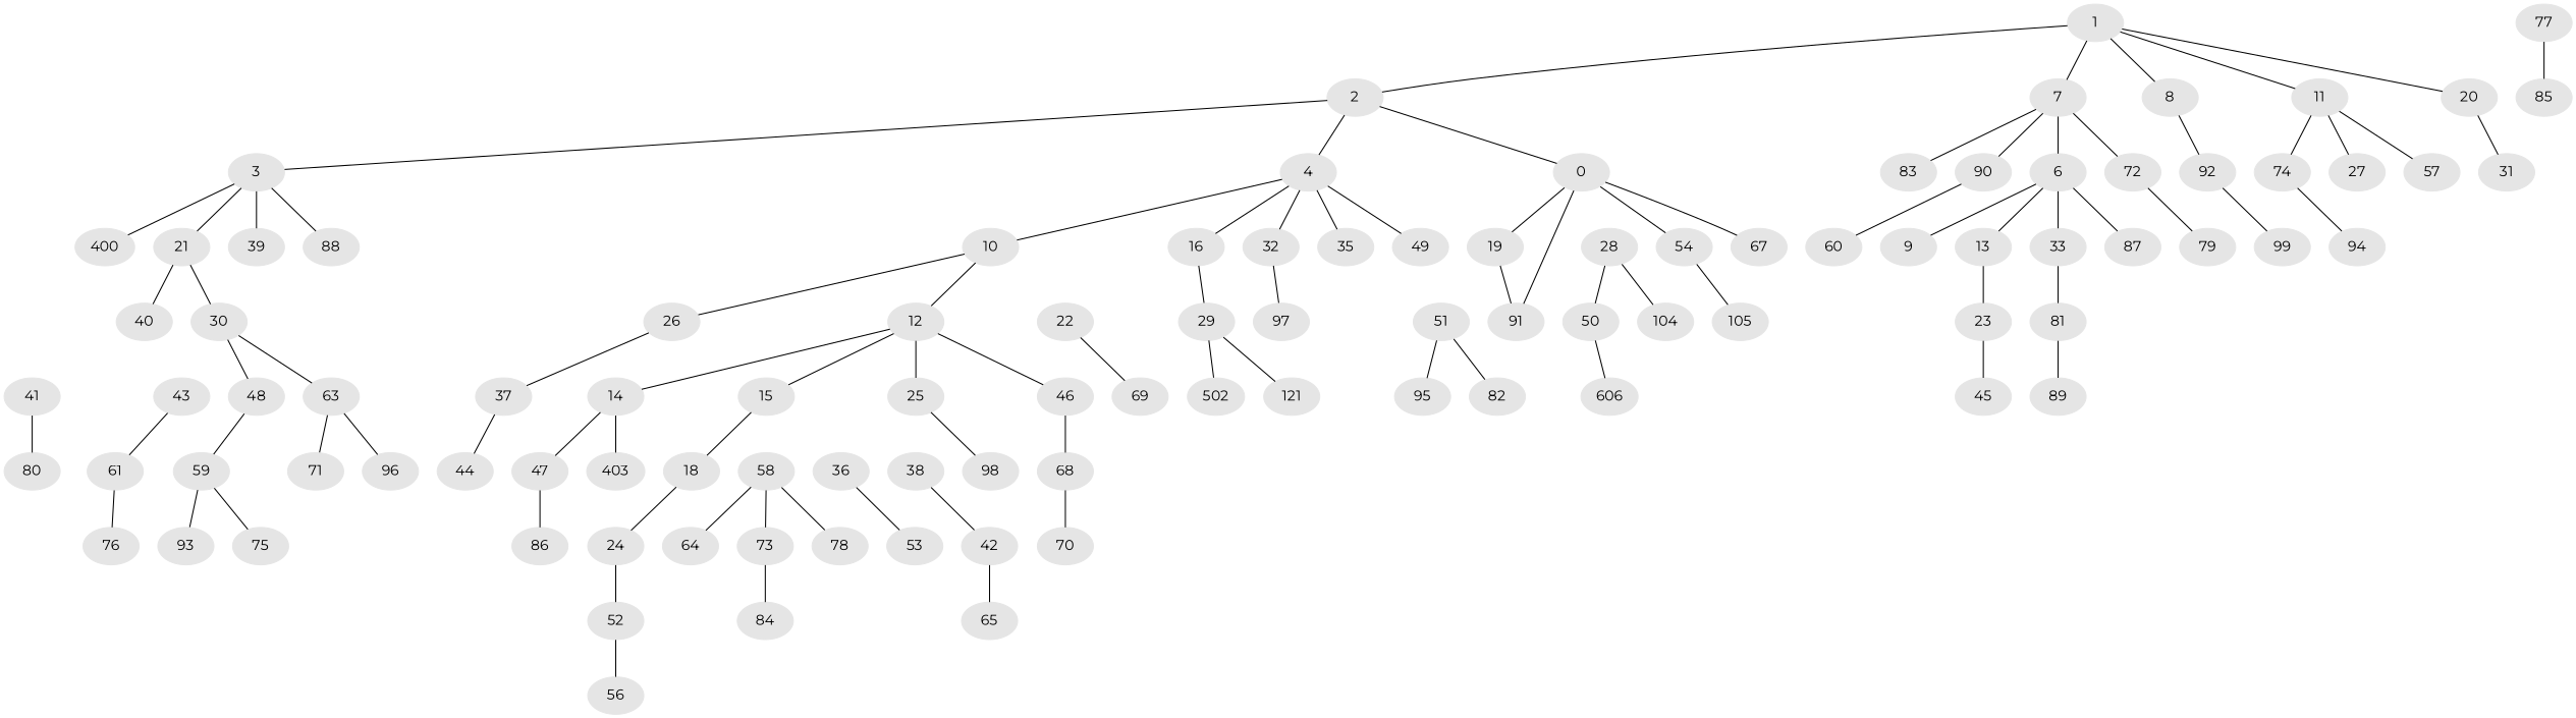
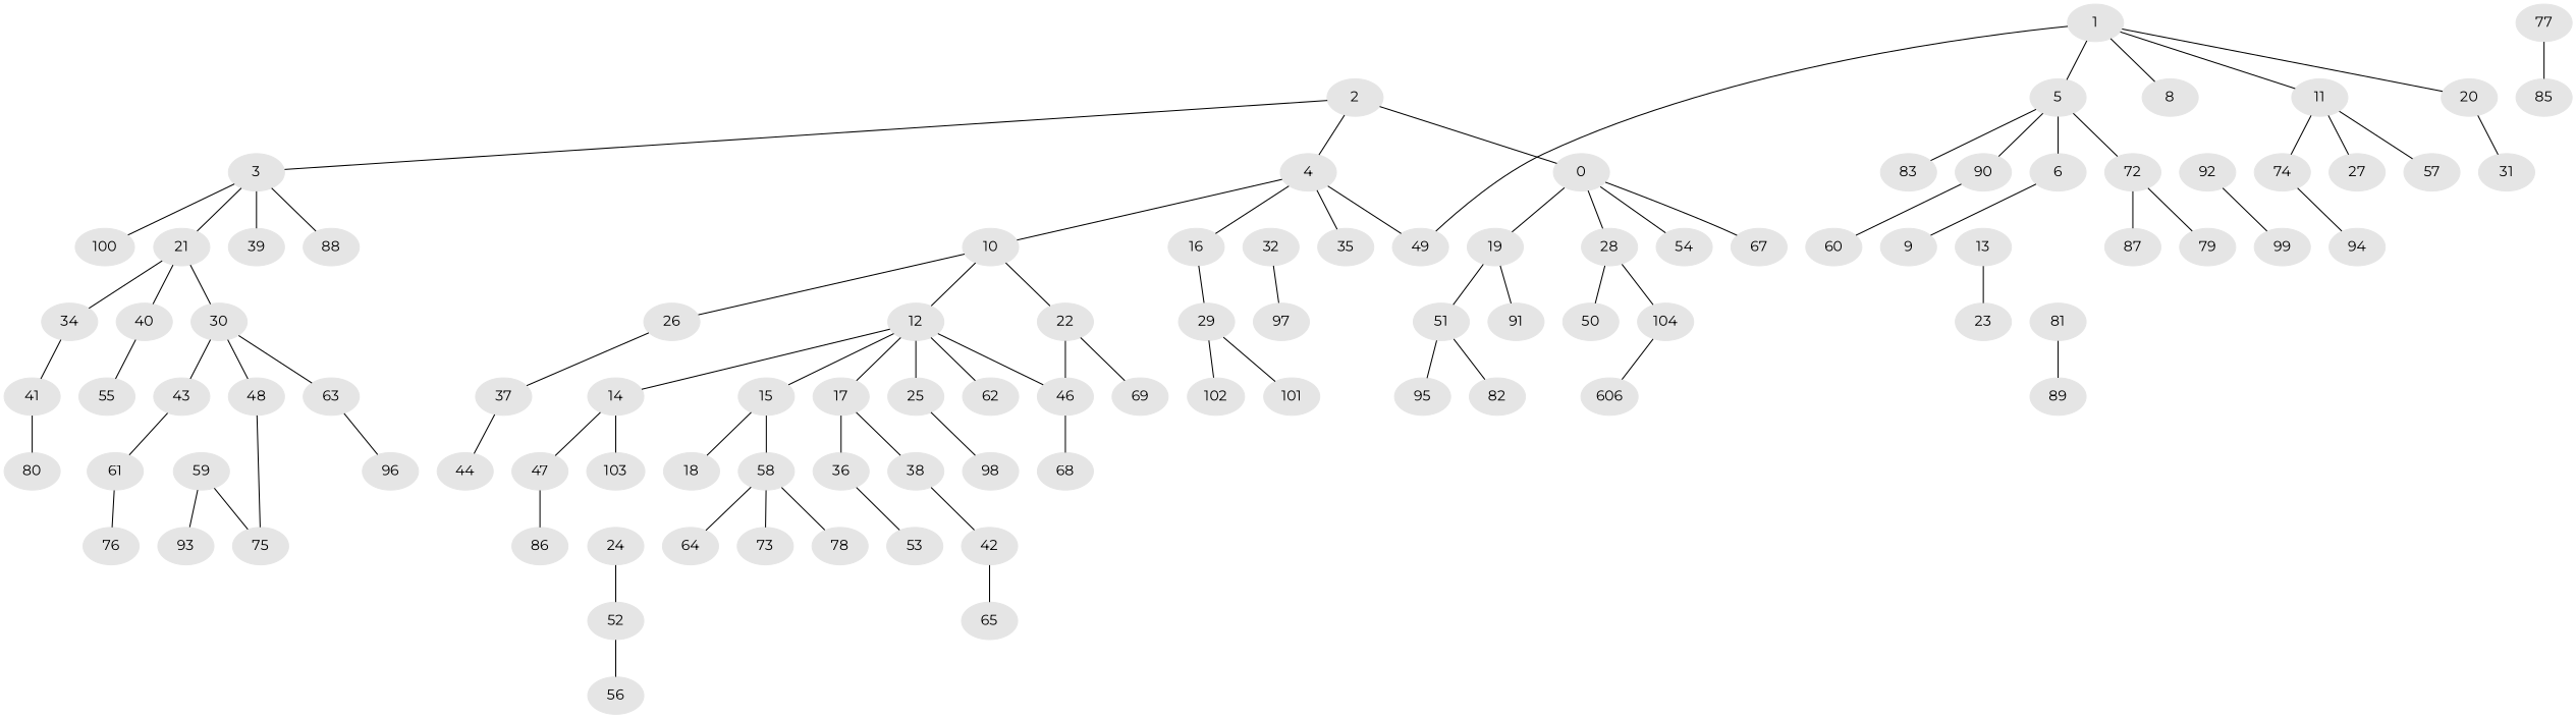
  graph {
    fontname=Montserrat
    node [color=gray90 fontname=Montserrat style=filled]
    edge [fontname=Montserrat]
    1
    2
-   5 [label=7]
+   5
    8
    11
    20
    3
    4
    n9 [label=0]
    6
    72
    83
    90
    92
    27
    57
    74
    31
    21
    39
    88
-   100 [label=400]
+   100
    10
    16
    32
    35
    49
    19
    28
    54
    67
    30
+   34
    40
    12
    22
    26
    29
    97
    9
    13
-   33
    87
    79
    60
    23
    81
    51
    91
    50
    104
-   105
    99
    14
    15
+   17
    25
+   62
    46
    69
    37
    94
    47
-   103 [label=403]
+   103
    18
    58
    36
    38
    98
    77
    85
-   45
    86
    24
    64
    73
    78
-   101 [label=121]
-   102 [label=502]
+   101
+   102
    53
    42
    52
    82
    95
    43
    48
    63
    41
+   55
    68
    56
    44
    n93 [label=606]
    61
    59
-   71
    96
    89
    80
    65
    76
-   70
    75
    93
-   84
-   1 -- 2
+   1 -- 49
    1 -- 5
    1 -- 8
    1 -- 11
    1 -- 20
    2 -- 3
    2 -- 4
    2 -- n9
    5 -- 6
    5 -- 72
    5 -- 83
    5 -- 90
-   8 -- 92
    11 -- 27
    11 -- 57
    11 -- 74
    20 -- 31
    3 -- 21
    3 -- 39
    3 -- 88
    3 -- 100
    4 -- 10
    4 -- 16
-   4 -- 32
    4 -- 35
    4 -- 49
    n9 -- 19
-   n9 -- 91
+   n9 -- 28
    n9 -- 54
    n9 -- 67
    6 -- 9
-   6 -- 13
-   6 -- 33
-   6 -- 87
+   72 -- 87
    72 -- 79
    90 -- 60
    92 -- 99
    74 -- 94
    21 -- 30
+   21 -- 34
    21 -- 40
    10 -- 12
+   10 -- 22
    10 -- 26
    16 -- 29
    32 -- 97
+   19 -- 51
    19 -- 91
    28 -- 50
    28 -- 104
-   54 -- 105
+   30 -- 43
    30 -- 48
    30 -- 63
+   34 -- 41
+   40 -- 55
    12 -- 14
    12 -- 15
+   12 -- 17
    12 -- 25
+   12 -- 62
    12 -- 46
+   22 -- 46
    22 -- 69
    26 -- 37
    29 -- 101
    29 -- 102
    13 -- 23
-   33 -- 81
-   23 -- 45
    81 -- 89
    51 -- 82
    51 -- 95
-   50 -- n93
+   104 -- n93
    14 -- 47
    14 -- 103
    15 -- 18
+   15 -- 58
+   17 -- 36
+   17 -- 38
    25 -- 98
    46 -- 68
    37 -- 44
    47 -- 86
-   18 -- 24
    58 -- 64
    58 -- 73
    58 -- 78
    36 -- 53
    38 -- 42
    77 -- 85
    24 -- 52
-   73 -- 84
    42 -- 65
    52 -- 56
    43 -- 61
-   48 -- 59
-   63 -- 71
+   48 -- 75
    63 -- 96
    41 -- 80
-   68 -- 70
    61 -- 76
    59 -- 75
    59 -- 93
  }
